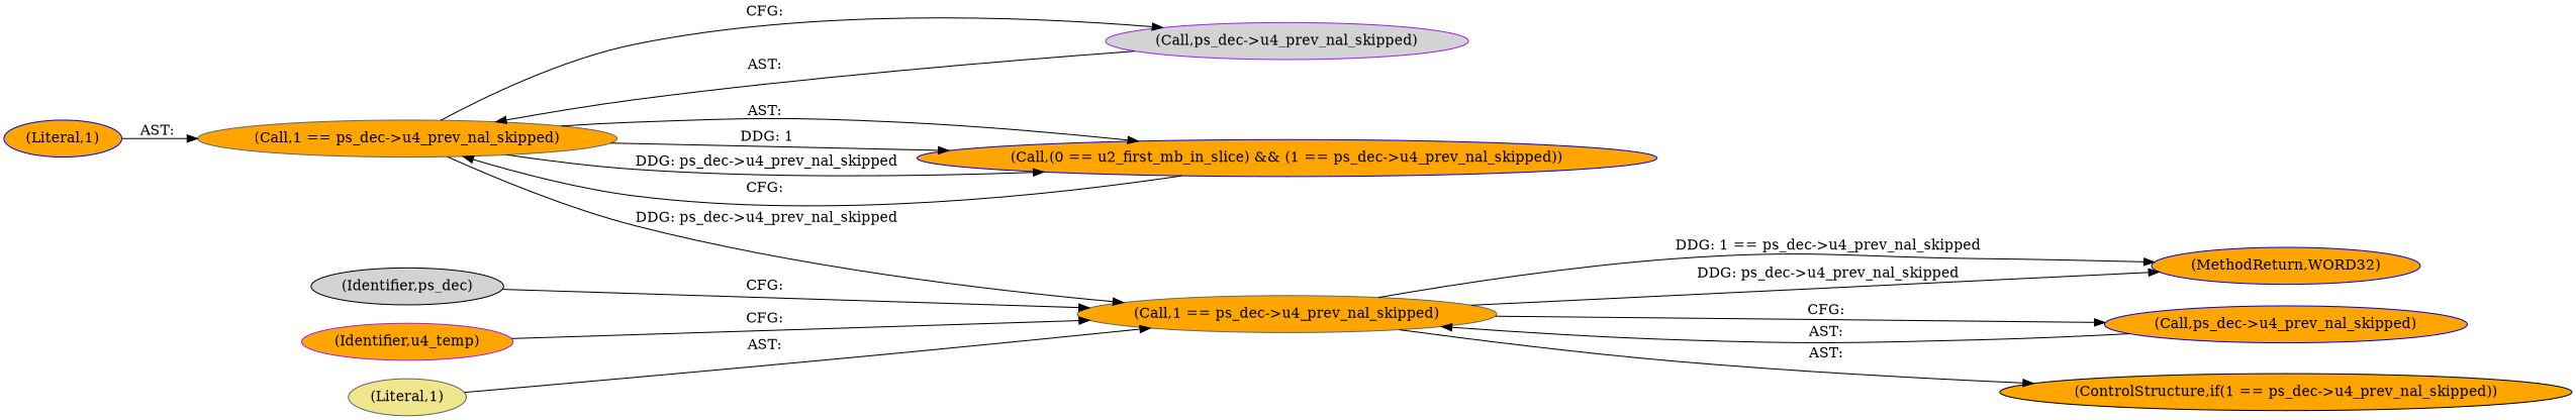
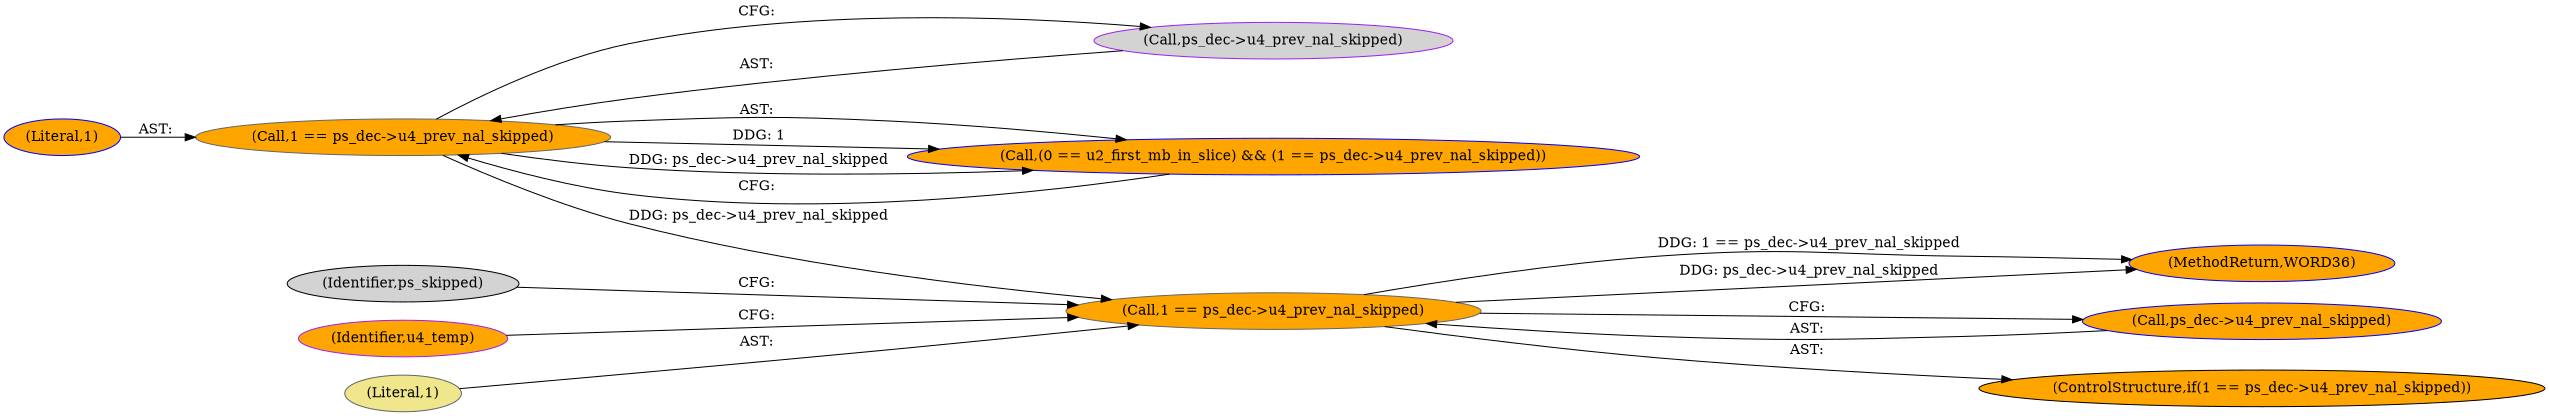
  digraph {
    rankdir=LR
    node [color=blue fillcolor=orange style=filled]
    n1 [color=gray40 label="(Call,1 == ps_dec->u4_prev_nal_skipped)"]
-   n2 [label="(MethodReturn,WORD32)"]
+   n2 [label="(MethodReturn,WORD36)"]
    n3 [label="(Call,ps_dec->u4_prev_nal_skipped)"]
    n4 [color=black label="(ControlStructure,if(1 == ps_dec->u4_prev_nal_skipped))"]
    n5 [color=gray40 label="(Call,1 == ps_dec->u4_prev_nal_skipped)"]
    n6 [color=purple fillcolor=lightgrey label="(Call,ps_dec->u4_prev_nal_skipped)"]
    n7 [label="(Call,(0 == u2_first_mb_in_slice) && (1 == ps_dec->u4_prev_nal_skipped))"]
-   n8 [color=black fillcolor=lightgrey label="(Identifier,ps_dec)"]
+   n8 [color=black fillcolor=lightgrey label="(Identifier,ps_skipped)"]
    n9 [color=purple label="(Identifier,u4_temp)"]
    n10 [label="(Literal,1)"]
    n11 [color=gray40 fillcolor=khaki label="(Literal,1)"]
    n1 -> n2 [label="DDG: 1 == ps_dec->u4_prev_nal_skipped"]
    n1 -> n2 [label="DDG: ps_dec->u4_prev_nal_skipped"]
    n1 -> n3 [label="CFG: "]
    n1 -> n4 [label="AST: "]
    n3 -> n1 [label="AST: "]
    n5 -> n1 [label="DDG: ps_dec->u4_prev_nal_skipped"]
    n5 -> n6 [label="CFG: "]
    n5 -> n7 [label="AST: "]
    n5 -> n7 [label="DDG: 1"]
    n5 -> n7 [label="DDG: ps_dec->u4_prev_nal_skipped"]
    n6 -> n5 [label="AST: "]
    n7 -> n5 [label="CFG: "]
    n8 -> n1 [label="CFG: "]
    n9 -> n1 [label="CFG: "]
    n10 -> n5 [label="AST: "]
    n11 -> n1 [label="AST: "]
  }
